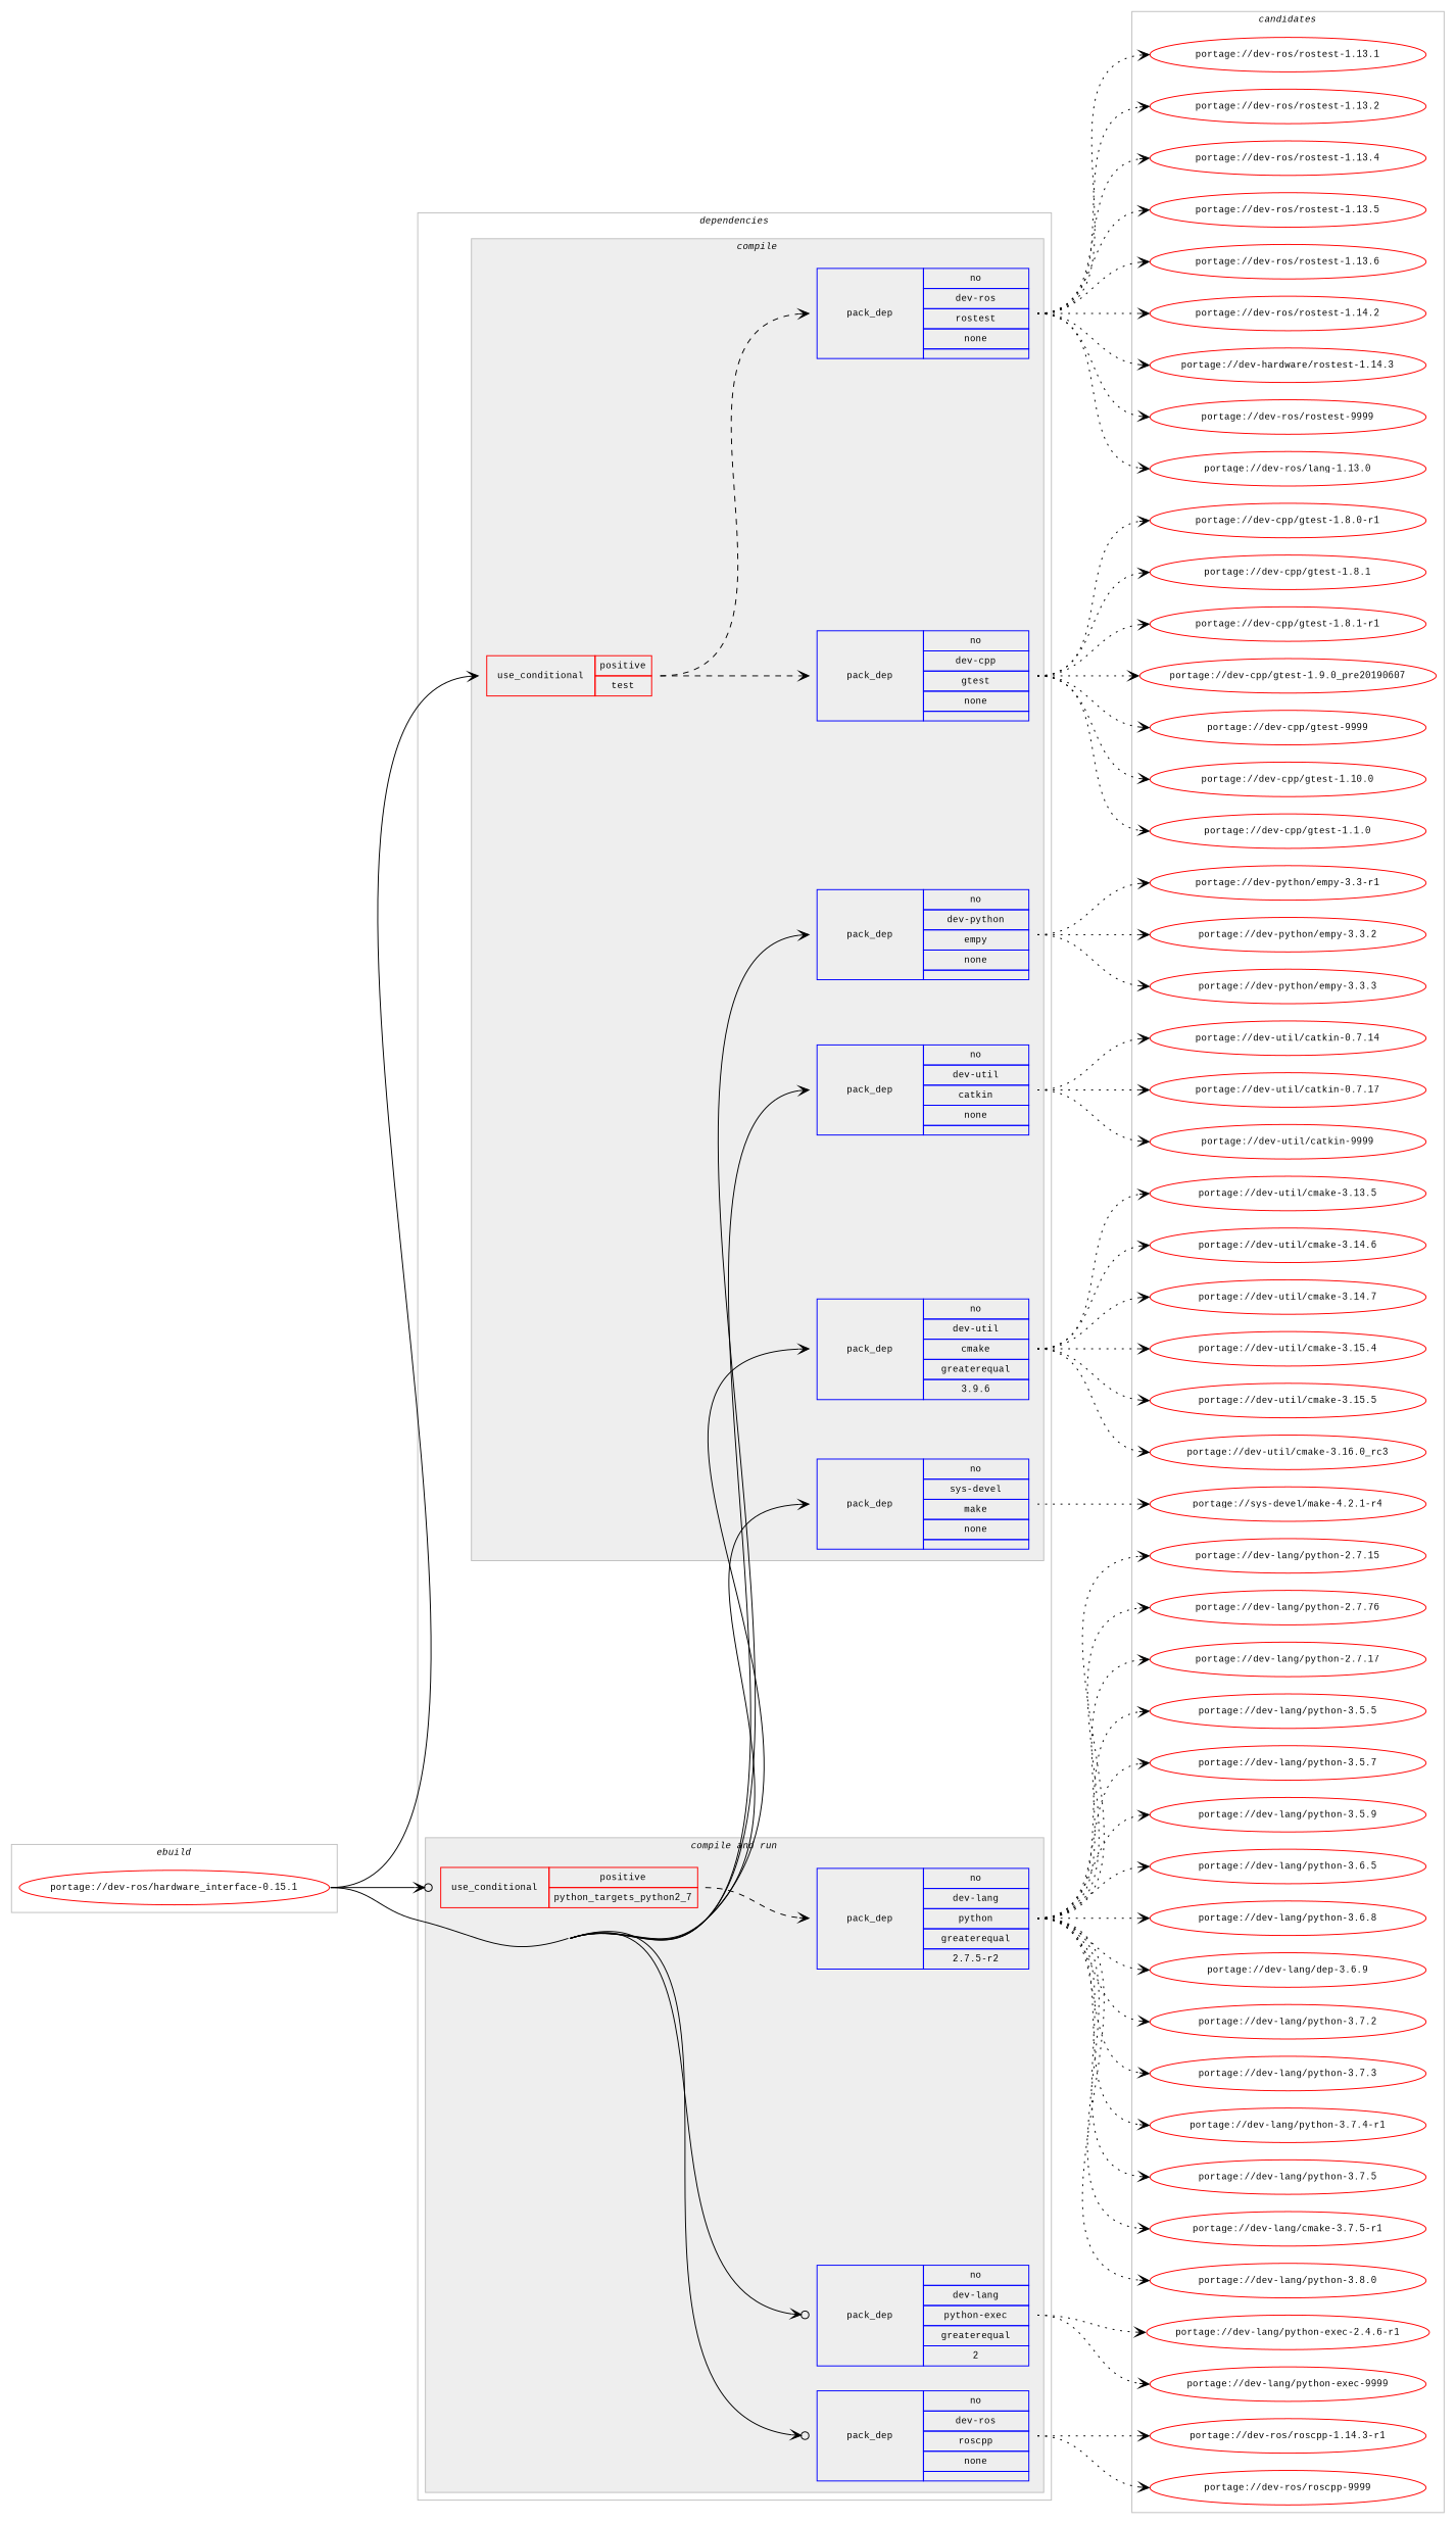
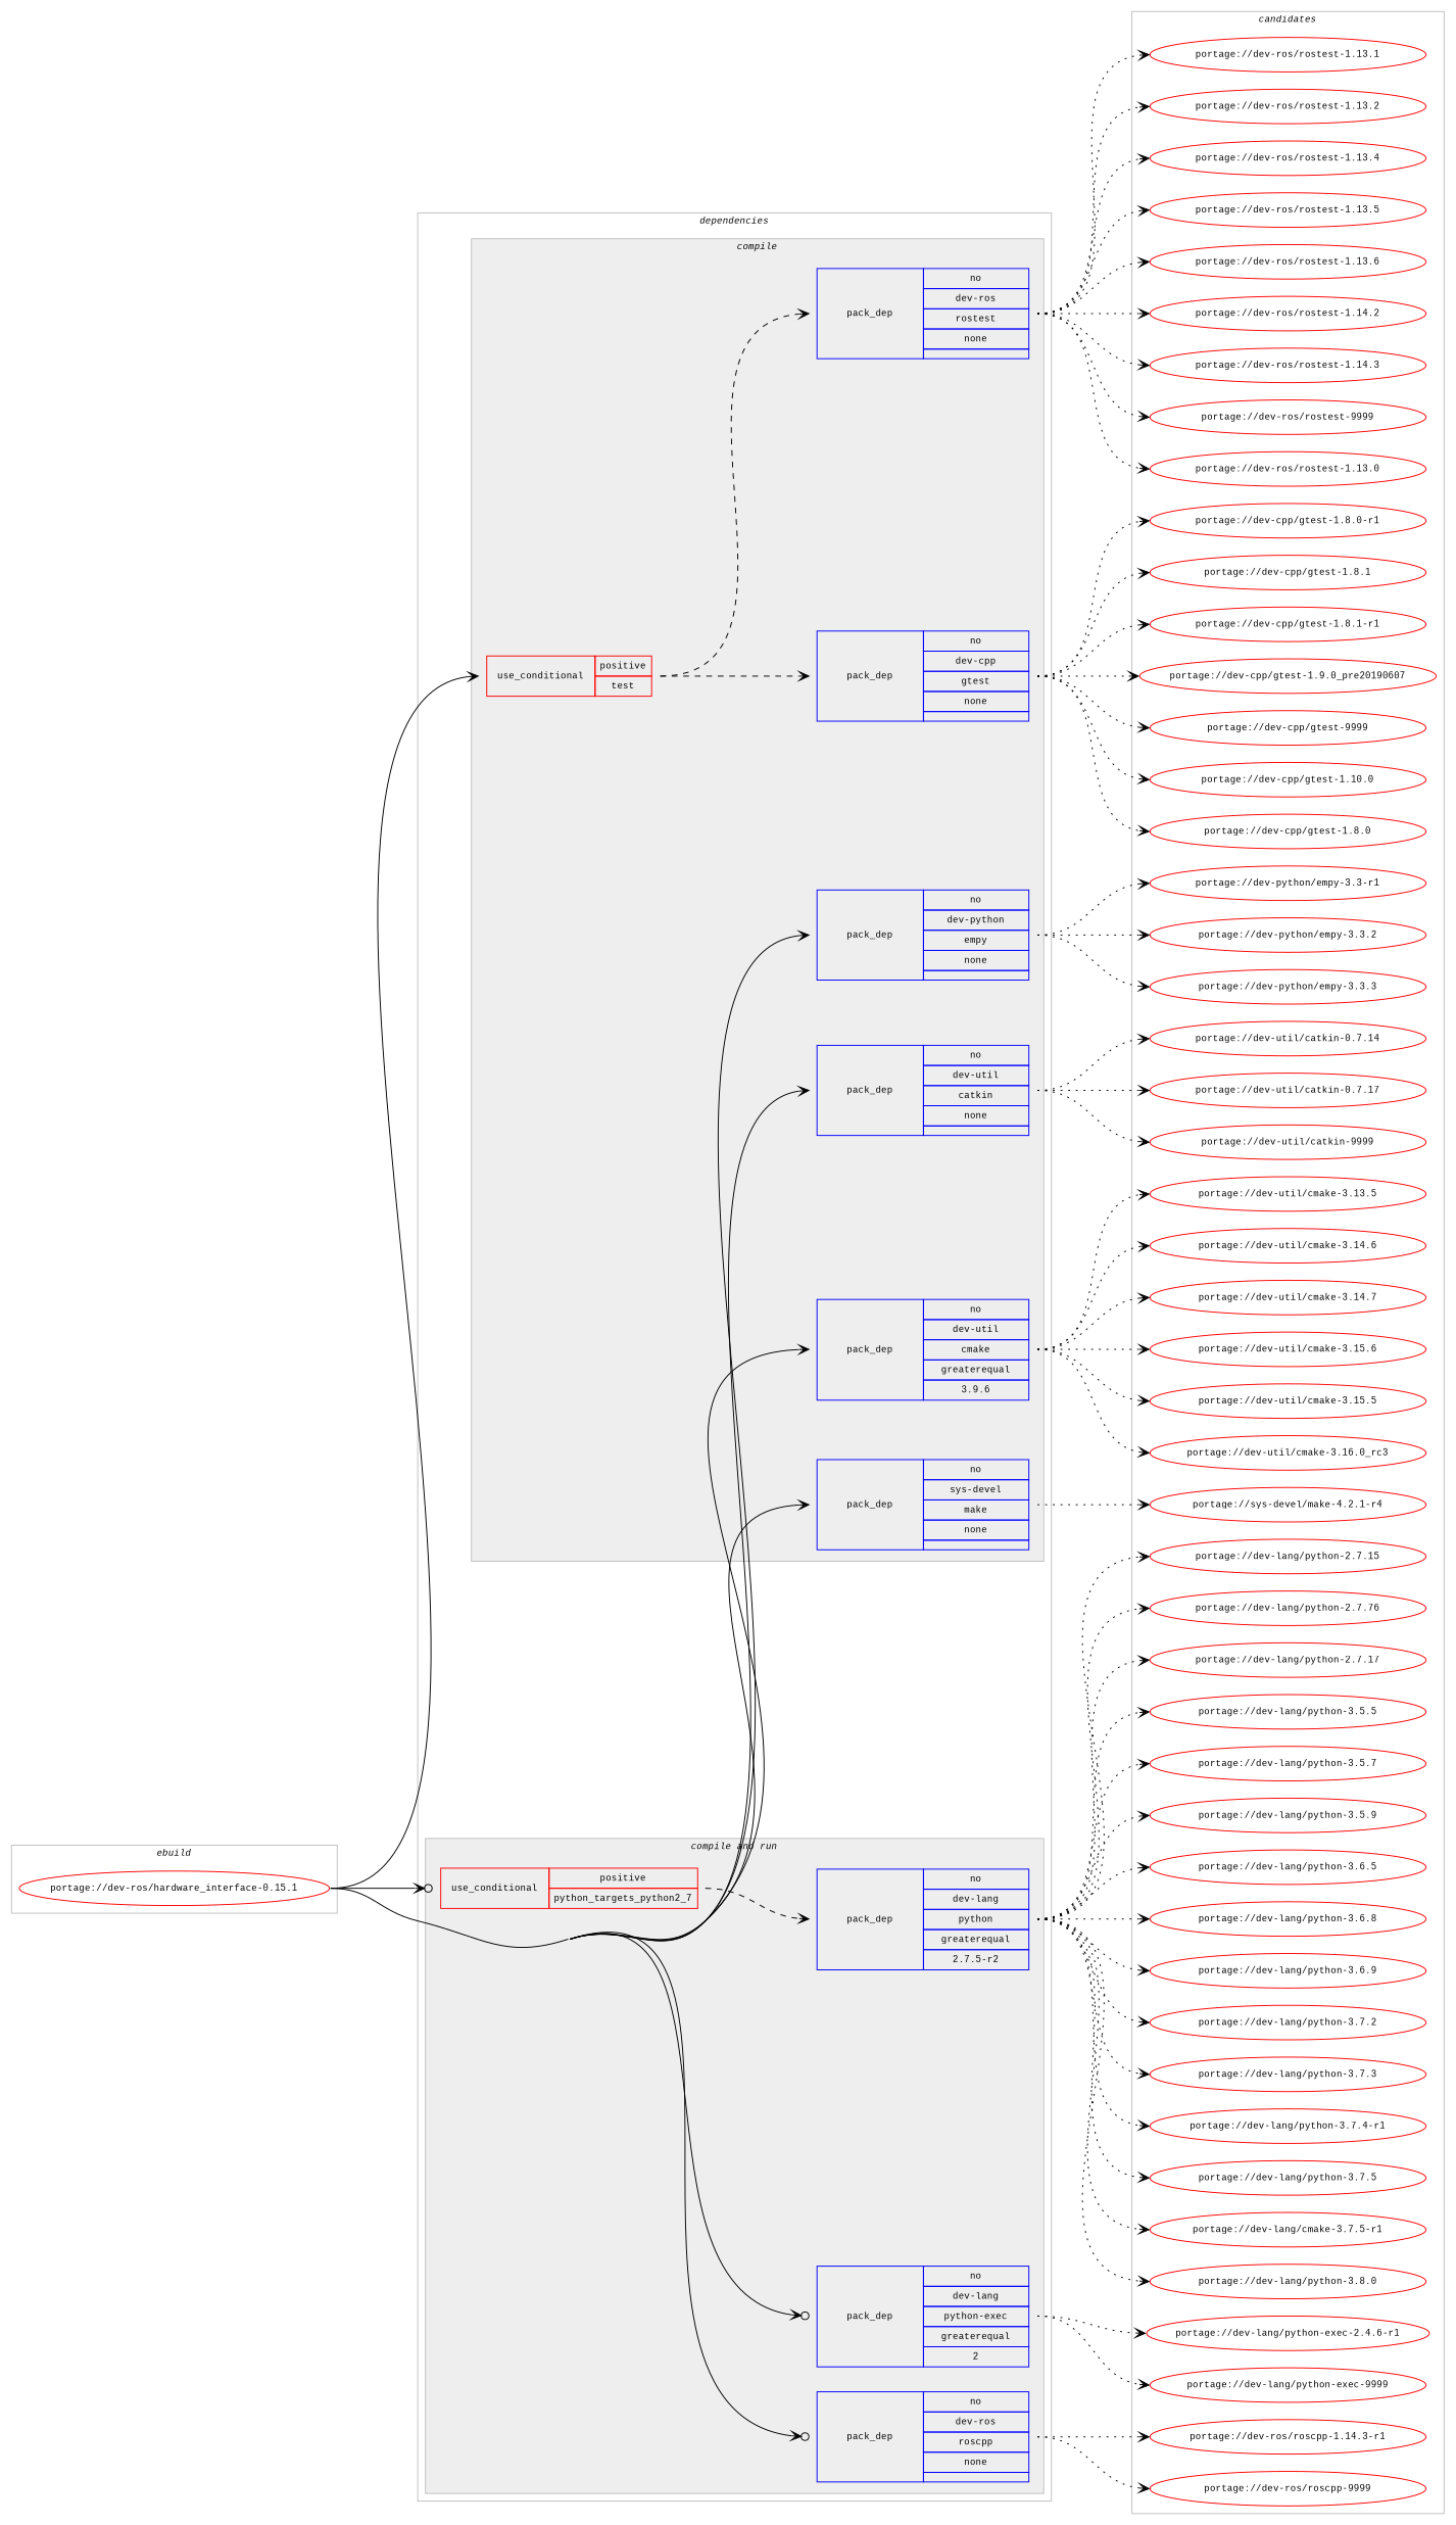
  digraph {
    compound=true
    concentrate=true
    fontname="Liberation Mono"
    fontsize=10
    newrank=true
    rankdir=LR
    ranksep=1.5
    node [color=red fontname="Liberation Mono" fontsize=10]
    edge [arrowhead=vee fontname="Liberation Mono" headport=w style=dotted tailport=e weight=100]
    n1 [label="portage://dev-ros/hardware_interface-0.15.1" width=4]
    n2 [color=blue label=<<TABLE BORDER="0" CELLBORDER="1" CELLSPACING="0" CELLPADDING="4" WIDTH="220"><TR><TD ROWSPAN="6" CELLPADDING="30">pack_dep</TD></TR><TR><TD WIDTH="110">no</TD></TR><TR><TD>dev-cpp</TD></TR><TR><TD>gtest</TD></TR><TR><TD>none</TD></TR><TR><TD></TD></TR></TABLE>> shape=none]
    n3 [color=blue label=<<TABLE BORDER="0" CELLBORDER="1" CELLSPACING="0" CELLPADDING="4" WIDTH="220"><TR><TD ROWSPAN="6" CELLPADDING="30">pack_dep</TD></TR><TR><TD WIDTH="110">no</TD></TR><TR><TD>dev-ros</TD></TR><TR><TD>rostest</TD></TR><TR><TD>none</TD></TR><TR><TD></TD></TR></TABLE>> shape=none]
    n4 [label=<<TABLE BORDER="0" CELLBORDER="1" CELLSPACING="0" CELLPADDING="4"><TR><TD ROWSPAN="3" CELLPADDING="10">use_conditional</TD></TR><TR><TD>positive</TD></TR><TR><TD>test</TD></TR></TABLE>> shape=none]
    n5 [color=blue label=<<TABLE BORDER="0" CELLBORDER="1" CELLSPACING="0" CELLPADDING="4" WIDTH="220"><TR><TD ROWSPAN="6" CELLPADDING="30">pack_dep</TD></TR><TR><TD WIDTH="110">no</TD></TR><TR><TD>dev-python</TD></TR><TR><TD>empy</TD></TR><TR><TD>none</TD></TR><TR><TD></TD></TR></TABLE>> shape=none]
    n6 [color=blue label=<<TABLE BORDER="0" CELLBORDER="1" CELLSPACING="0" CELLPADDING="4" WIDTH="220"><TR><TD ROWSPAN="6" CELLPADDING="30">pack_dep</TD></TR><TR><TD WIDTH="110">no</TD></TR><TR><TD>dev-util</TD></TR><TR><TD>catkin</TD></TR><TR><TD>none</TD></TR><TR><TD></TD></TR></TABLE>> shape=none]
    n7 [color=blue label=<<TABLE BORDER="0" CELLBORDER="1" CELLSPACING="0" CELLPADDING="4" WIDTH="220"><TR><TD ROWSPAN="6" CELLPADDING="30">pack_dep</TD></TR><TR><TD WIDTH="110">no</TD></TR><TR><TD>dev-util</TD></TR><TR><TD>cmake</TD></TR><TR><TD>greaterequal</TD></TR><TR><TD>3.9.6</TD></TR></TABLE>> shape=none]
    n8 [color=blue label=<<TABLE BORDER="0" CELLBORDER="1" CELLSPACING="0" CELLPADDING="4" WIDTH="220"><TR><TD ROWSPAN="6" CELLPADDING="30">pack_dep</TD></TR><TR><TD WIDTH="110">no</TD></TR><TR><TD>sys-devel</TD></TR><TR><TD>make</TD></TR><TR><TD>none</TD></TR><TR><TD></TD></TR></TABLE>> shape=none]
    n9 [color=blue label=<<TABLE BORDER="0" CELLBORDER="1" CELLSPACING="0" CELLPADDING="4" WIDTH="220"><TR><TD ROWSPAN="6" CELLPADDING="30">pack_dep</TD></TR><TR><TD WIDTH="110">no</TD></TR><TR><TD>dev-lang</TD></TR><TR><TD>python</TD></TR><TR><TD>greaterequal</TD></TR><TR><TD>2.7.5-r2</TD></TR></TABLE>> shape=none]
    n10 [label=<<TABLE BORDER="0" CELLBORDER="1" CELLSPACING="0" CELLPADDING="4"><TR><TD ROWSPAN="3" CELLPADDING="10">use_conditional</TD></TR><TR><TD>positive</TD></TR><TR><TD>python_targets_python2_7</TD></TR></TABLE>> shape=none]
    n11 [color=blue label=<<TABLE BORDER="0" CELLBORDER="1" CELLSPACING="0" CELLPADDING="4" WIDTH="220"><TR><TD ROWSPAN="6" CELLPADDING="30">pack_dep</TD></TR><TR><TD WIDTH="110">no</TD></TR><TR><TD>dev-lang</TD></TR><TR><TD>python-exec</TD></TR><TR><TD>greaterequal</TD></TR><TR><TD>2</TD></TR></TABLE>> shape=none]
    n12 [color=blue label=<<TABLE BORDER="0" CELLBORDER="1" CELLSPACING="0" CELLPADDING="4" WIDTH="220"><TR><TD ROWSPAN="6" CELLPADDING="30">pack_dep</TD></TR><TR><TD WIDTH="110">no</TD></TR><TR><TD>dev-ros</TD></TR><TR><TD>roscpp</TD></TR><TR><TD>none</TD></TR><TR><TD></TD></TR></TABLE>> shape=none]
    n13 [label="portage://dev-cpp/gtest-1.10.0" width=4]
-   n14 [label="portage://dev-cpp/gtest-1.1.0" width=4]
+   n14 [label="portage://dev-cpp/gtest-1.8.0" width=4]
    n15 [label="portage://dev-cpp/gtest-1.8.0-r1" width=4]
    n16 [label="portage://dev-cpp/gtest-1.8.1" width=4]
    n17 [label="portage://dev-cpp/gtest-1.8.1-r1" width=4]
    n18 [label="portage://dev-cpp/gtest-1.9.0_pre20190607" width=4]
    n19 [label="portage://dev-cpp/gtest-9999" width=4]
-   n20 [label="portage://dev-ros/lang-1.13.0" width=4]
+   n20 [label="portage://dev-ros/rostest-1.13.0" width=4]
    n21 [label="portage://dev-ros/rostest-1.13.1" width=4]
    n22 [label="portage://dev-ros/rostest-1.13.2" width=4]
    n23 [label="portage://dev-ros/rostest-1.13.4" width=4]
    n24 [label="portage://dev-ros/rostest-1.13.5" width=4]
    n25 [label="portage://dev-ros/rostest-1.13.6" width=4]
    n26 [label="portage://dev-ros/rostest-1.14.2" width=4]
-   n27 [label="portage://dev-hardware/rostest-1.14.3" width=4]
+   n27 [label="portage://dev-ros/rostest-1.14.3" width=4]
    n28 [label="portage://dev-ros/rostest-9999" width=4]
    n29 [label="portage://dev-python/empy-3.3-r1" width=4]
    n30 [label="portage://dev-python/empy-3.3.2" width=4]
    n31 [label="portage://dev-python/empy-3.3.3" width=4]
    n32 [label="portage://dev-util/catkin-0.7.14" width=4]
    n33 [label="portage://dev-util/catkin-0.7.17" width=4]
    n34 [label="portage://dev-util/catkin-9999" width=4]
    n35 [label="portage://dev-util/cmake-3.13.5" width=4]
    n36 [label="portage://dev-util/cmake-3.14.6" width=4]
    n37 [label="portage://dev-util/cmake-3.14.7" width=4]
-   n38 [label="portage://dev-util/cmake-3.15.4" width=4]
+   n38 [label="portage://dev-util/cmake-3.15.6" width=4]
    n39 [label="portage://dev-util/cmake-3.15.5" width=4]
    n40 [label="portage://dev-util/cmake-3.16.0_rc3" width=4]
    n41 [label="portage://sys-devel/make-4.2.1-r4" width=4]
    n42 [label="portage://dev-lang/python-2.7.15" width=4]
    n43 [label="portage://dev-lang/python-2.7.76" width=4]
    n44 [label="portage://dev-lang/python-2.7.17" width=4]
    n45 [label="portage://dev-lang/python-3.5.5" width=4]
    n46 [label="portage://dev-lang/python-3.5.7" width=4]
    n47 [label="portage://dev-lang/python-3.5.9" width=4]
    n48 [label="portage://dev-lang/python-3.6.5" width=4]
    n49 [label="portage://dev-lang/python-3.6.8" width=4]
-   n50 [label="portage://dev-lang/dep-3.6.9" width=4]
+   n50 [label="portage://dev-lang/python-3.6.9" width=4]
    n51 [label="portage://dev-lang/python-3.7.2" width=4]
    n52 [label="portage://dev-lang/python-3.7.3" width=4]
    n53 [label="portage://dev-lang/python-3.7.4-r1" width=4]
    n54 [label="portage://dev-lang/python-3.7.5" width=4]
    n55 [label="portage://dev-lang/cmake-3.7.5-r1" width=4]
    n56 [label="portage://dev-lang/python-3.8.0" width=4]
    n57 [label="portage://dev-lang/python-exec-2.4.6-r1" width=4]
    n58 [label="portage://dev-lang/python-exec-9999" width=4]
    n59 [label="portage://dev-ros/roscpp-1.14.3-r1" width=4]
    n60 [label="portage://dev-ros/roscpp-9999" width=4]
    subgraph cluster_1 {
      color=gray
      label=<<i>ebuild</i>>
      rank=same
      n1
    }
    subgraph cluster_2 {
      color=gray
      label=<<i>dependencies</i>>
      subgraph cluster_3 {
        color=gray
        fillcolor="#eeeeee"
        label=<<i>compile</i>>
        style=filled
        subgraph sub_4 {
          color=gray
          fillcolor="#eeeeee"
          label=<<i>compile</i>>
          style=filled
          n4
          subgraph sub_5 {
            color=gray
            fillcolor="#eeeeee"
            label=<<i>compile</i>>
            style=filled
            n2
          }
          subgraph sub_6 {
            color=gray
            fillcolor="#eeeeee"
            label=<<i>compile</i>>
            style=filled
            n3
          }
        }
        subgraph sub_7 {
          color=gray
          fillcolor="#eeeeee"
          label=<<i>compile</i>>
          style=filled
          n5
        }
        subgraph sub_8 {
          color=gray
          fillcolor="#eeeeee"
          label=<<i>compile</i>>
          style=filled
          n6
        }
        subgraph sub_9 {
          color=gray
          fillcolor="#eeeeee"
          label=<<i>compile</i>>
          style=filled
          n7
        }
        subgraph sub_10 {
          color=gray
          fillcolor="#eeeeee"
          label=<<i>compile</i>>
          style=filled
          n8
        }
      }
      subgraph cluster_11 {
        color=gray
        fillcolor="#eeeeee"
        label=<<i>compile and run</i>>
        style=filled
        subgraph sub_12 {
          color=gray
          fillcolor="#eeeeee"
          label=<<i>compile and run</i>>
          style=filled
          n10
          subgraph sub_13 {
            color=gray
            fillcolor="#eeeeee"
            label=<<i>compile and run</i>>
            style=filled
            n9
          }
        }
        subgraph sub_14 {
          color=gray
          fillcolor="#eeeeee"
          label=<<i>compile and run</i>>
          style=filled
          n11
        }
        subgraph sub_15 {
          color=gray
          fillcolor="#eeeeee"
          label=<<i>compile and run</i>>
          style=filled
          n12
        }
      }
      subgraph cluster_16 {
        color=gray
        fillcolor="#eeeeee"
        label=<<i>run</i>>
        style=filled
      }
    }
    subgraph cluster_17 {
      color=gray
      label=<<i>candidates</i>>
      rank=same
      subgraph sub_18 {
        color=black
        label=<<i>candidates</i>>
        nodesep=1
        rank=same
        n13
        n14
        n15
        n16
        n17
        n18
        n19
      }
      subgraph sub_19 {
        color=black
        label=<<i>candidates</i>>
        nodesep=1
        rank=same
        n20
        n21
        n22
        n23
        n24
        n25
        n26
        n27
        n28
      }
      subgraph sub_20 {
        color=black
        label=<<i>candidates</i>>
        nodesep=1
        rank=same
        n29
        n30
        n31
      }
      subgraph sub_21 {
        color=black
        label=<<i>candidates</i>>
        nodesep=1
        rank=same
        n32
        n33
        n34
      }
      subgraph sub_22 {
        color=black
        label=<<i>candidates</i>>
        nodesep=1
        rank=same
        n35
        n36
        n37
        n38
        n39
        n40
      }
      subgraph sub_23 {
        color=black
        label=<<i>candidates</i>>
        nodesep=1
        rank=same
        n41
      }
      subgraph sub_24 {
        color=black
        label=<<i>candidates</i>>
        nodesep=1
        rank=same
        n42
        n43
        n44
        n45
        n46
        n47
        n48
        n49
        n50
        n51
        n52
        n53
        n54
        n55
        n56
      }
      subgraph sub_25 {
        color=black
        label=<<i>candidates</i>>
        nodesep=1
        rank=same
        n57
        n58
      }
      subgraph sub_26 {
        color=black
        label=<<i>candidates</i>>
        nodesep=1
        rank=same
        n59
        n60
      }
    }
    n1 -> n4 [style=solid weight=20]
    n1 -> n5 [style=solid weight=20]
    n1 -> n6 [style=solid weight=20]
    n1 -> n7 [style=solid weight=20]
    n1 -> n8 [style=solid weight=20]
    n1 -> n10 [arrowhead=odotvee style=solid weight=20]
    n1 -> n11 [arrowhead=odotvee style=solid weight=20]
    n1 -> n12 [arrowhead=odotvee style=solid weight=20]
    n2 -> n13
    n2 -> n14
    n2 -> n15
    n2 -> n16
    n2 -> n17
    n2 -> n18
    n2 -> n19
    n3 -> n20
    n3 -> n21
    n3 -> n22
    n3 -> n23
    n3 -> n24
    n3 -> n25
    n3 -> n26
    n3 -> n27
    n3 -> n28
    n4 -> n2 [style=dashed weight=20]
    n4 -> n3 [style=dashed weight=20]
    n5 -> n29
    n5 -> n30
    n5 -> n31
    n6 -> n32
    n6 -> n33
    n6 -> n34
    n7 -> n35
    n7 -> n36
    n7 -> n37
    n7 -> n38
    n7 -> n39
    n7 -> n40
    n8 -> n41
    n9 -> n42
    n9 -> n43
    n9 -> n44
    n9 -> n45
    n9 -> n46
    n9 -> n47
    n9 -> n48
    n9 -> n49
    n9 -> n50
    n9 -> n51
    n9 -> n52
    n9 -> n53
    n9 -> n54
    n9 -> n55
    n9 -> n56
    n10 -> n9 [style=dashed weight=20]
    n11 -> n57
    n11 -> n58
    n12 -> n59
    n12 -> n60
  }
